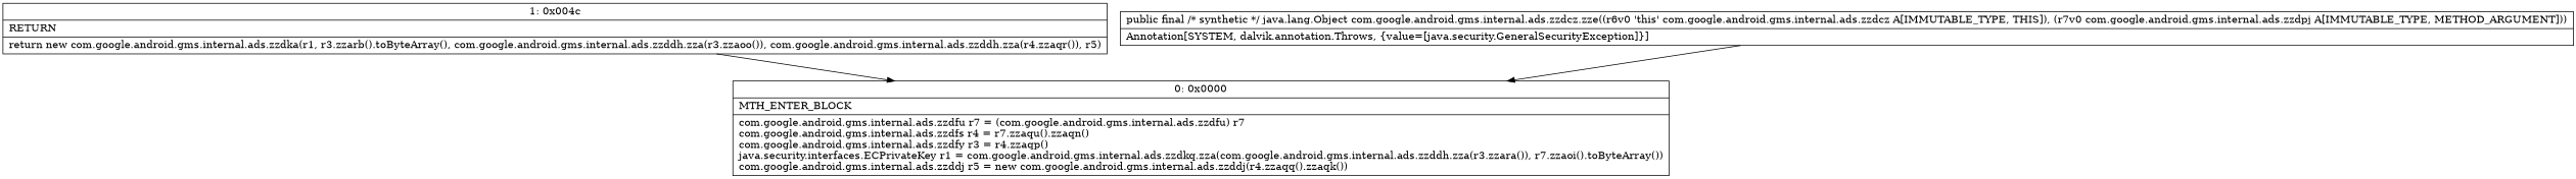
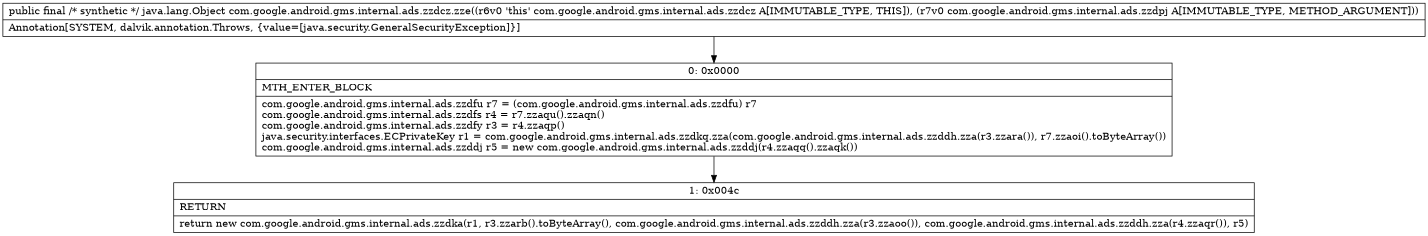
  digraph {
    node [shape=record]
    n1 [label="{0\:\ 0x0000|MTH_ENTER_BLOCK\l|com.google.android.gms.internal.ads.zzdfu r7 = (com.google.android.gms.internal.ads.zzdfu) r7\lcom.google.android.gms.internal.ads.zzdfs r4 = r7.zzaqu().zzaqn()\lcom.google.android.gms.internal.ads.zzdfy r3 = r4.zzaqp()\ljava.security.interfaces.ECPrivateKey r1 = com.google.android.gms.internal.ads.zzdkq.zza(com.google.android.gms.internal.ads.zzddh.zza(r3.zzara()), r7.zzaoi().toByteArray())\lcom.google.android.gms.internal.ads.zzddj r5 = new com.google.android.gms.internal.ads.zzddj(r4.zzaqq().zzaqk())\l}"]
    n2 [label="{1\:\ 0x004c|RETURN\l|return new com.google.android.gms.internal.ads.zzdka(r1, r3.zzarb().toByteArray(), com.google.android.gms.internal.ads.zzddh.zza(r3.zzaoo()), com.google.android.gms.internal.ads.zzddh.zza(r4.zzaqr()), r5)\l}"]
    n3 [label="{public final \/* synthetic *\/ java.lang.Object com.google.android.gms.internal.ads.zzdcz.zze((r6v0 'this' com.google.android.gms.internal.ads.zzdcz A[IMMUTABLE_TYPE, THIS]), (r7v0 com.google.android.gms.internal.ads.zzdpj A[IMMUTABLE_TYPE, METHOD_ARGUMENT]))  | Annotation[SYSTEM, dalvik.annotation.Throws, \{value=[java.security.GeneralSecurityException]\}]\l}"]
-   n2 -> n1
+   n1 -> n2
    n3 -> n1
  }
